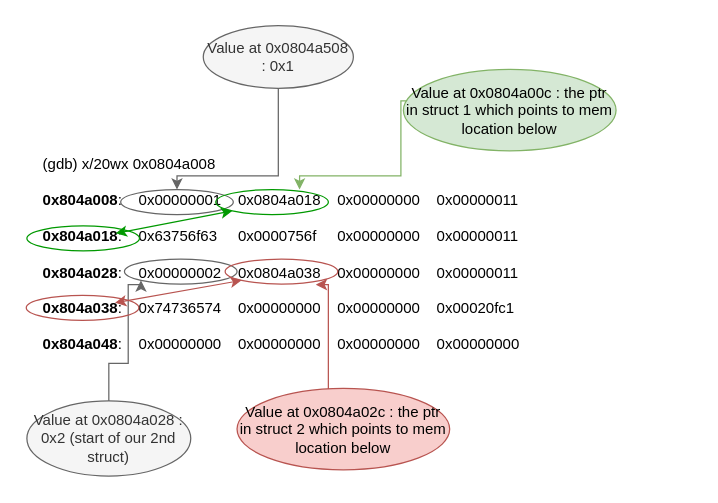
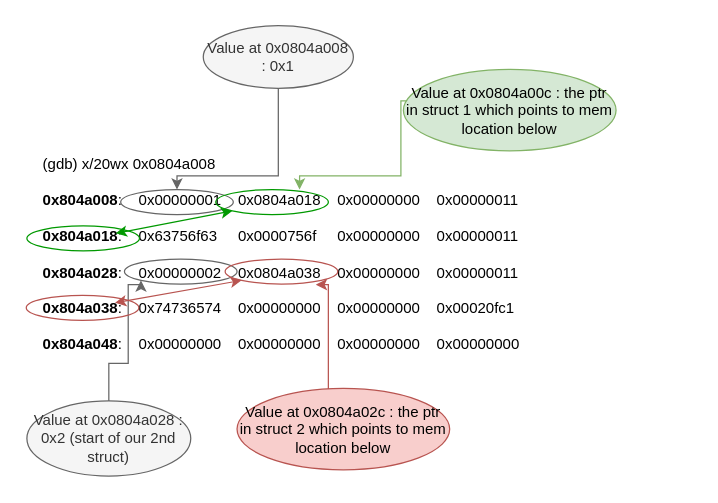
  <mxCell id="0" />
  <mxCell id="1" parent="0" />
  <mxCell id="2" value="&lt;div&gt;(gdb) x/20wx 0x0804a008&lt;/div&gt;&lt;div&gt;&lt;br&gt;&lt;/div&gt;&lt;div&gt;&lt;b&gt;0x804a008&lt;/b&gt;:&lt;span&gt;&amp;nbsp; &amp;nbsp;&amp;nbsp;&lt;/span&gt;0x00000001&lt;span&gt;&amp;nbsp; &amp;nbsp;&amp;nbsp;&lt;/span&gt;0x0804a018&lt;span&gt;&amp;nbsp; &amp;nbsp;&amp;nbsp;&lt;/span&gt;0x00000000&lt;span&gt;&amp;nbsp; &amp;nbsp;&amp;nbsp;&lt;/span&gt;0x00000011&lt;/div&gt;&lt;div&gt;&lt;br&gt;&lt;/div&gt;&lt;div&gt;&lt;b&gt;0x804a018&lt;/b&gt;:&lt;span&gt;&amp;nbsp; &amp;nbsp;&amp;nbsp;&lt;/span&gt;0x63756f63&lt;span&gt;&amp;nbsp; &amp;nbsp; &amp;nbsp;&lt;/span&gt;0x0000756f&lt;span&gt;&amp;nbsp; &amp;nbsp; &amp;nbsp;&lt;/span&gt;0x00000000&lt;span&gt;&amp;nbsp; &amp;nbsp;&amp;nbsp;&lt;/span&gt;0x00000011&lt;/div&gt;&lt;div&gt;&lt;br&gt;&lt;/div&gt;&lt;div&gt;&lt;b&gt;0x804a028&lt;/b&gt;:&lt;span&gt;&amp;nbsp; &amp;nbsp;&amp;nbsp;&lt;/span&gt;0x00000002&lt;span&gt;&amp;nbsp; &amp;nbsp;&amp;nbsp;&lt;/span&gt;0x0804a038&lt;span&gt;&amp;nbsp; &amp;nbsp;&amp;nbsp;&lt;/span&gt;0x00000000&lt;span&gt;&amp;nbsp; &amp;nbsp;&amp;nbsp;&lt;/span&gt;0x00000011&lt;/div&gt;&lt;div&gt;&lt;br&gt;&lt;/div&gt;&lt;div&gt;&lt;b&gt;0x804a038&lt;/b&gt;:&lt;span&gt;&amp;nbsp; &amp;nbsp;&amp;nbsp;&lt;/span&gt;0x74736574&lt;span&gt;&amp;nbsp; &amp;nbsp;&amp;nbsp;&lt;/span&gt;0x00000000&lt;span&gt;&amp;nbsp; &amp;nbsp;&amp;nbsp;&lt;/span&gt;0x00000000&lt;span&gt;&amp;nbsp; &amp;nbsp;&amp;nbsp;&lt;/span&gt;0x00020fc1&lt;/div&gt;&lt;div&gt;&lt;br&gt;&lt;/div&gt;&lt;div&gt;&lt;b&gt;0x804a048&lt;/b&gt;:&lt;span&gt;&amp;nbsp; &amp;nbsp;&amp;nbsp;&lt;/span&gt;0x00000000&lt;span&gt;&amp;nbsp; &amp;nbsp;&amp;nbsp;&lt;/span&gt;0x00000000&lt;span&gt;&amp;nbsp; &amp;nbsp; &lt;/span&gt;0x00000000&lt;span&gt;&amp;nbsp; &amp;nbsp;&amp;nbsp;&lt;/span&gt;0x00000000&lt;/div&gt;" style="text;html=1;strokeColor=none;fillColor=none;align=left;verticalAlign=middle;whiteSpace=wrap;rounded=0;" vertex="1" parent="1"><mxGeometry x="32" y="105" width="520" height="195" as="geometry" /></mxCell>
  <mxCell id="3" value="" style="ellipse;whiteSpace=wrap;html=1;align=center;strokeColor=#666666;fontColor=#333333;fillColor=none;" vertex="1" parent="1"><mxGeometry x="96" y="151" width="90" height="20" as="geometry" /></mxCell>
  <mxCell id="4" style="edgeStyle=orthogonalEdgeStyle;rounded=0;orthogonalLoop=1;jettySize=auto;html=1;entryX=0.5;entryY=0;entryDx=0;entryDy=0;fillColor=#f5f5f5;strokeColor=#666666;" edge="1" parent="1" source="5" target="3"><mxGeometry relative="1" as="geometry"><Array as="points"><mxPoint x="222" y="140" /><mxPoint x="141" y="140" /></Array></mxGeometry></mxCell>
- <mxCell id="5" value="Value at 0x0804a508 : 0x1" style="ellipse;whiteSpace=wrap;html=1;align=center;strokeColor=#666666;fillColor=#f5f5f5;fontColor=#333333;" vertex="1" parent="1"><mxGeometry x="162" y="20" width="120" height="50" as="geometry" /></mxCell>
+ <mxCell id="5" value="Value at 0x0804a008 : 0x1" style="ellipse;whiteSpace=wrap;html=1;align=center;strokeColor=#666666;fillColor=#f5f5f5;fontColor=#333333;" vertex="1" parent="1"><mxGeometry x="162" y="20" width="120" height="50" as="geometry" /></mxCell>
  <mxCell id="6" value="" style="ellipse;whiteSpace=wrap;html=1;align=center;fillColor=none;strokeColor=#009900;" vertex="1" parent="1"><mxGeometry x="172" y="151" width="90" height="20" as="geometry" /></mxCell>
  <mxCell id="7" style="edgeStyle=orthogonalEdgeStyle;rounded=0;orthogonalLoop=1;jettySize=auto;html=1;entryX=0.5;entryY=0;entryDx=0;entryDy=0;fillColor=#d5e8d4;strokeColor=#82b366;" edge="1" parent="1"><mxGeometry relative="1" as="geometry"><mxPoint x="344" y="80" as="sourcePoint" /><mxPoint x="239" y="151" as="targetPoint" /><Array as="points"><mxPoint x="320" y="140" /><mxPoint x="239" y="140" /></Array></mxGeometry></mxCell>
  <mxCell id="8" value="Value at 0x0804a00c : the ptr in struct 1 which points to mem location below" style="ellipse;whiteSpace=wrap;html=1;align=center;strokeColor=#82b366;fillColor=#d5e8d4;" vertex="1" parent="1"><mxGeometry x="322" y="55" width="170" height="65" as="geometry" /></mxCell>
  <mxCell id="9" value="" style="ellipse;whiteSpace=wrap;html=1;align=center;fillColor=none;strokeColor=#009900;" vertex="1" parent="1"><mxGeometry x="21" y="180" width="90" height="20" as="geometry" /></mxCell>
  <mxCell id="10" value="" style="endArrow=classic;startArrow=classic;html=1;strokeColor=#009900;fontColor=#FFFFFF;entryX=0;entryY=1;entryDx=0;entryDy=0;" edge="1" parent="1" target="6"><mxGeometry width="50" height="50" relative="1" as="geometry"><mxPoint x="92" y="186" as="sourcePoint" /><mxPoint x="142" y="136" as="targetPoint" /></mxGeometry></mxCell>
  <mxCell id="11" value="" style="ellipse;whiteSpace=wrap;html=1;align=center;strokeColor=#666666;fontColor=#333333;fillColor=none;" vertex="1" parent="1"><mxGeometry x="99" y="206.5" width="90" height="20" as="geometry" /></mxCell>
  <mxCell id="12" style="edgeStyle=orthogonalEdgeStyle;rounded=0;orthogonalLoop=1;jettySize=auto;html=1;entryX=0;entryY=1;entryDx=0;entryDy=0;strokeColor=#666666;fontColor=#FFFFFF;fillColor=#f5f5f5;" edge="1" parent="1" source="13" target="11"><mxGeometry relative="1" as="geometry"><Array as="points"><mxPoint x="87" y="290" /><mxPoint x="102" y="290" /><mxPoint x="102" y="227" /><mxPoint x="112" y="227" /></Array></mxGeometry></mxCell>
  <mxCell id="13" value="Value at 0x0804a028 : 0x2 (start of our 2nd struct)" style="ellipse;whiteSpace=wrap;html=1;align=center;strokeColor=#666666;fillColor=#f5f5f5;fontColor=#333333;" vertex="1" parent="1"><mxGeometry x="21" y="320" width="131" height="60" as="geometry" /></mxCell>
  <mxCell id="14" value="" style="ellipse;whiteSpace=wrap;html=1;align=center;strokeColor=#b85450;fillColor=none;" vertex="1" parent="1"><mxGeometry x="179.5" y="206.5" width="90" height="20" as="geometry" /></mxCell>
  <mxCell id="15" value="" style="endArrow=classic;startArrow=classic;html=1;strokeColor=#b85450;fontColor=#FFFFFF;entryX=0;entryY=1;entryDx=0;entryDy=0;fillColor=#f8cecc;" edge="1" target="14" parent="1"><mxGeometry width="50" height="50" relative="1" as="geometry"><mxPoint x="91.5" y="241.5" as="sourcePoint" /><mxPoint x="141.5" y="191.5" as="targetPoint" /></mxGeometry></mxCell>
  <mxCell id="16" value="" style="ellipse;whiteSpace=wrap;html=1;align=center;strokeColor=#b85450;fillColor=none;" vertex="1" parent="1"><mxGeometry x="20.5" y="235.5" width="90" height="20" as="geometry" /></mxCell>
  <mxCell id="17" style="edgeStyle=orthogonalEdgeStyle;rounded=0;orthogonalLoop=1;jettySize=auto;html=1;strokeColor=#b85450;fontColor=#FFFFFF;fillColor=#f8cecc;" edge="1" parent="1" source="18"><mxGeometry relative="1" as="geometry"><mxPoint x="252" y="227" as="targetPoint" /><Array as="points"><mxPoint x="262" y="227" /></Array></mxGeometry></mxCell>
  <mxCell id="18" value="Value at 0x0804a02c : the ptr in struct 2 which points to mem location below" style="ellipse;whiteSpace=wrap;html=1;align=center;strokeColor=#b85450;fillColor=#f8cecc;" vertex="1" parent="1"><mxGeometry x="189" y="310" width="170" height="65" as="geometry" /></mxCell>
